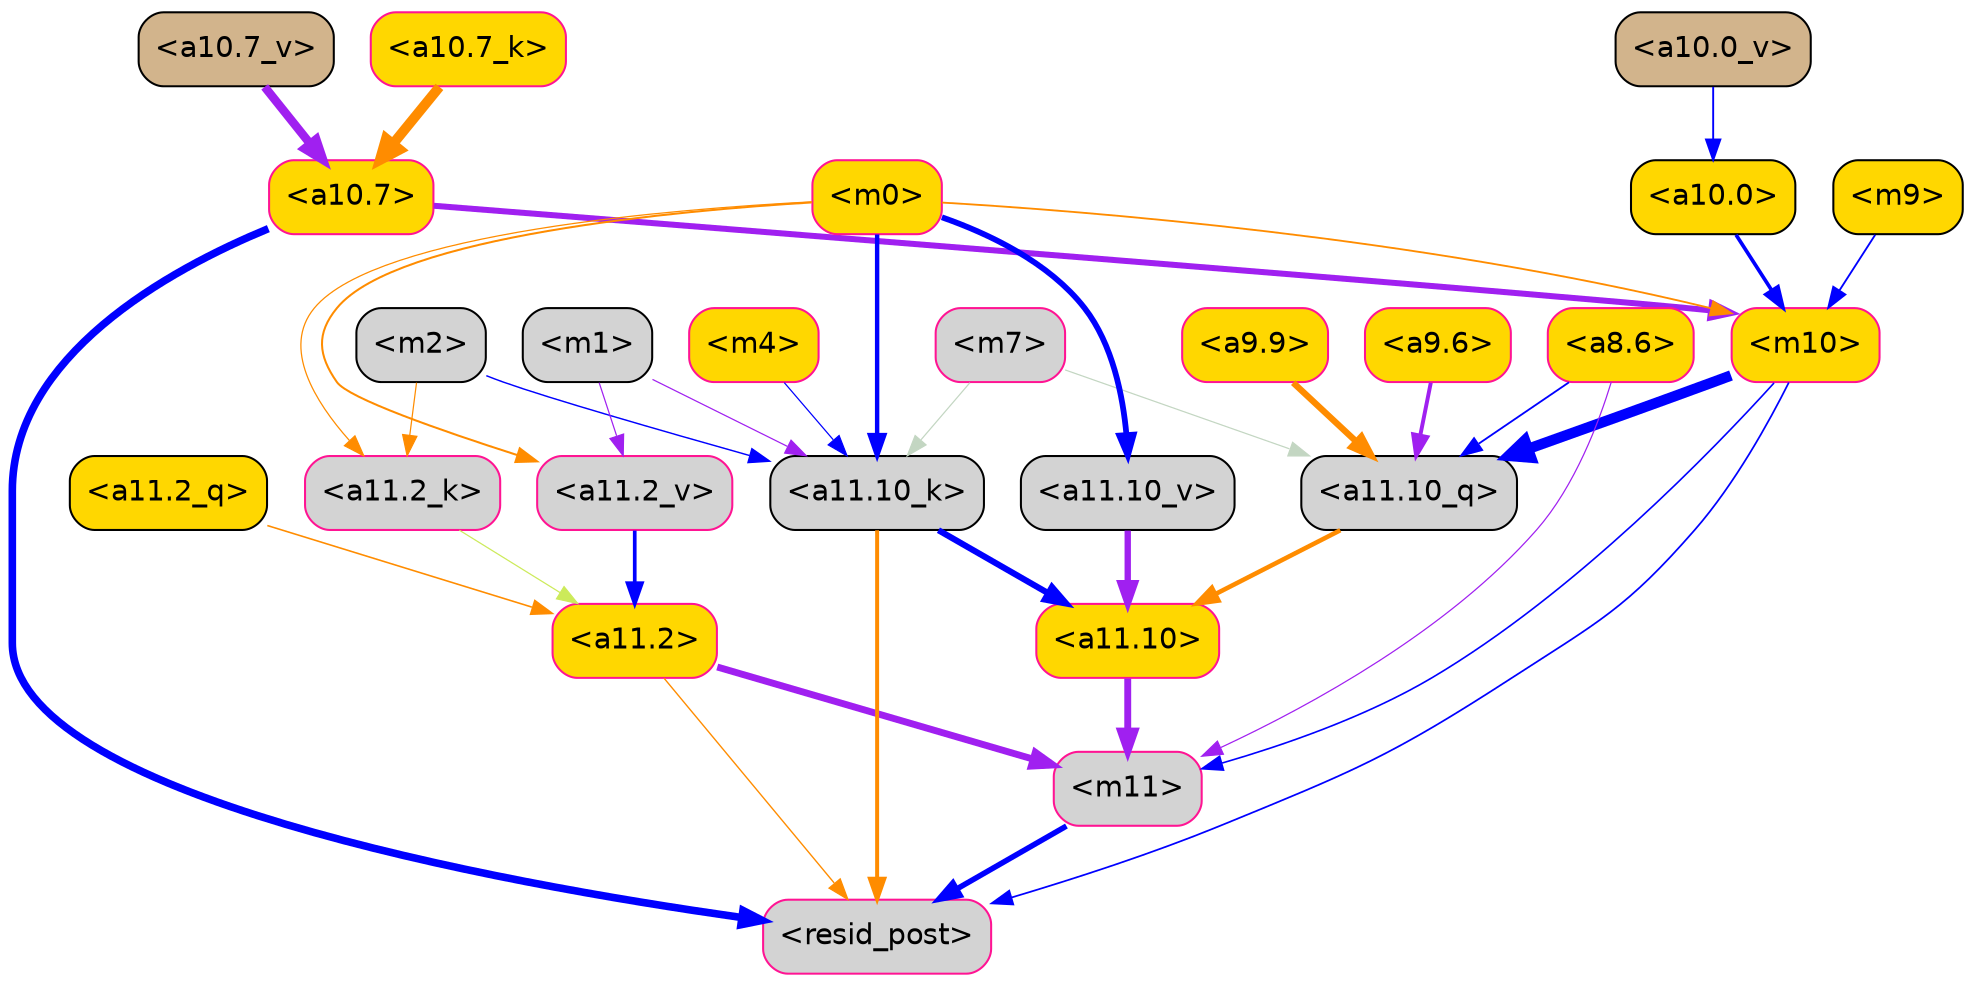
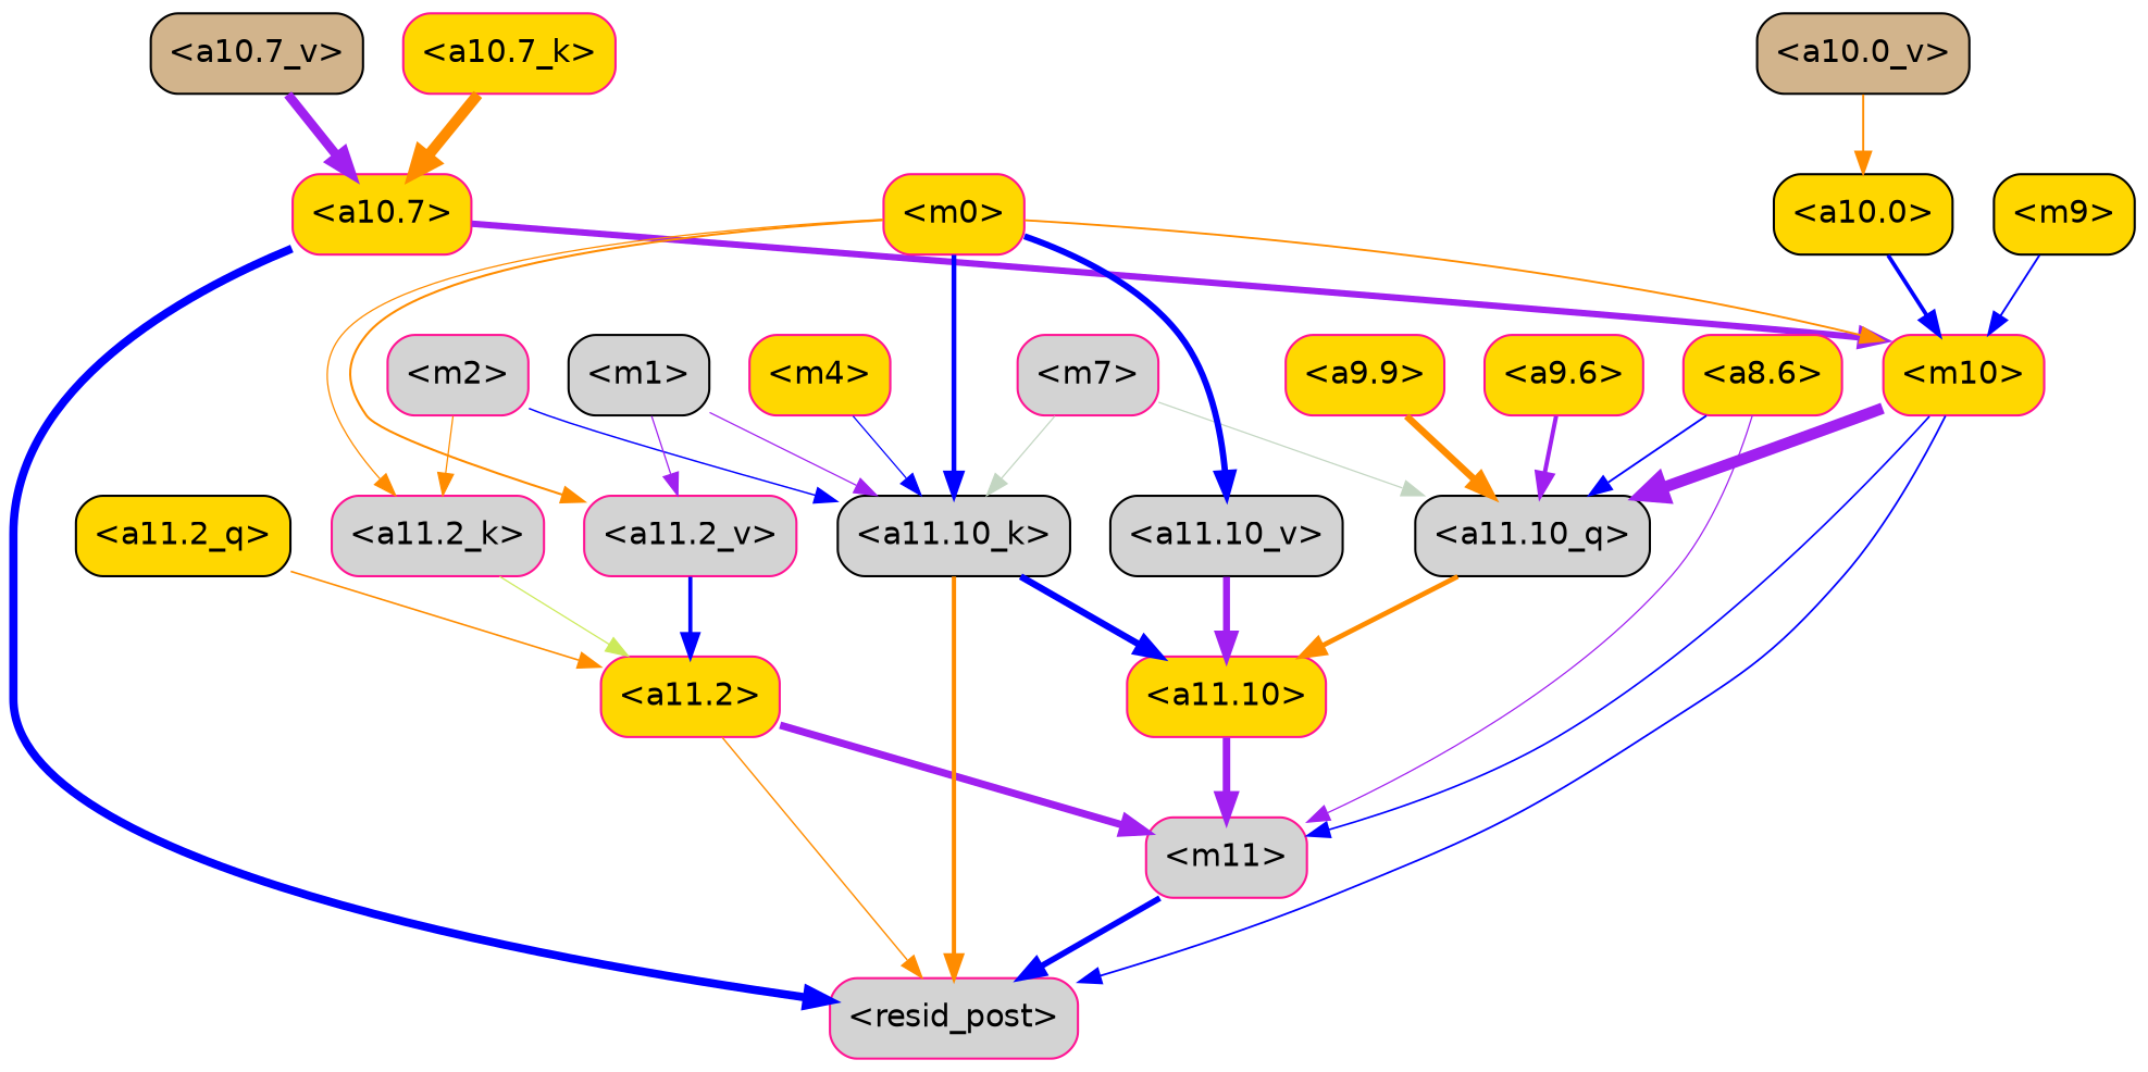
  strict digraph {
    splines=true
    node [color=deeppink fillcolor=gold fontname=Helvetica shape=box style="filled, rounded"]
    edge [color=blue penwidth=0.6 style=solid]
    "<m11>" [fillcolor=lightgrey]
    "<resid_post>" [fillcolor=lightgrey]
    "<a11.10>"
    "<a11.2>"
    "<m10>"
    "<a11.10_q>" [color=black fillcolor=lightgrey]
    "<a10.7>"
    "<a8.6>"
    "<a11.2_q>" [color=black]
    "<a11.10_k>" [color=black fillcolor=lightgrey]
    "<a11.2_k>" [fillcolor=lightgrey]
    "<a11.10_v>" [color=black fillcolor=lightgrey]
    "<a11.2_v>" [fillcolor=lightgrey]
    "<a9.9>"
    "<a9.6>"
    "<m7>" [fillcolor=lightgrey]
    "<m4>"
-   "<m2>" [color=black fillcolor=lightgrey]
+   "<m2>" [fillcolor=lightgrey]
    "<m1>" [color=black fillcolor=lightgrey]
    "<m0>"
    "<a10.0>" [color=black]
    "<m9>" [color=black]
    "<a10.7_k>"
    "<a10.7_v>" [color=black fillcolor=tan]
    "<a10.0_v>" [color=black fillcolor=tan]
    "<m11>" -> "<resid_post>" [penwidth=2.702841281890869 style=bold]
    "<a11.10>" -> "<m11>" [color=purple penwidth=3.3565988540649414]
    "<a11.2>" -> "<m11>" [color=purple penwidth=3.357710838317871]
    "<a11.2>" -> "<resid_post>" [color=darkorange penwidth=0.6756799221038818 style=bold]
    "<m10>" -> "<m11>" [penwidth=0.7995781898498535]
    "<m10>" -> "<resid_post>" [penwidth=0.84842848777771 style=bold]
-   "<m10>" -> "<a11.10_q>" [penwidth=5.131217956542969]
+   "<m10>" -> "<a11.10_q>" [color=purple penwidth=5.131217956542969]
    "<a11.10_q>" -> "<a11.10>" [color=darkorange penwidth=2.230653762817383]
    "<a10.7>" -> "<resid_post>" [penwidth=3.701959013938904]
    "<a10.7>" -> "<m10>" [color=purple penwidth=2.9233598709106445 style=bold]
    "<a8.6>" -> "<m11>" [color=purple style=bold]
    "<a8.6>" -> "<a11.10_q>" [penwidth=0.8920164108276367]
    "<a11.2_q>" -> "<a11.2>" [color=darkorange penwidth=0.7805061340332031]
    "<a11.10_k>" -> "<resid_post>" [color=darkorange penwidth=1.9347846508026123]
    "<a11.10_k>" -> "<a11.10>" [penwidth=3.010073661804199 style=bold]
    "<a11.2_k>" -> "<a11.2>" [color="#ccea5a" style=""]
    "<a11.10_v>" -> "<a11.10>" [color=purple penwidth=3.0961761474609375]
    "<a11.2_v>" -> "<a11.2>" [penwidth=1.7951231002807617 style=bold]
    "<a9.9>" -> "<a11.10_q>" [color=darkorange penwidth=3.086172103881836]
    "<a9.6>" -> "<a11.10_q>" [color=purple penwidth=1.9188203811645508]
    "<m7>" -> "<a11.10_q>" [color="#c3d6c2" style=""]
    "<m7>" -> "<a11.10_k>" [color="#c3d6c2" style=""]
    "<m4>" -> "<a11.10_k>"
    "<m2>" -> "<a11.10_k>" [penwidth=0.7053709030151367]
    "<m2>" -> "<a11.2_k>" [color=darkorange style=bold]
    "<m1>" -> "<a11.10_k>" [color=purple style=bold]
    "<m1>" -> "<a11.2_v>" [color=purple style=bold]
    "<m0>" -> "<m10>" [color=darkorange penwidth=0.9029474258422852 style=bold]
    "<m0>" -> "<a11.10_k>" [penwidth=2.144052505493164]
    "<m0>" -> "<a11.2_k>" [color=darkorange penwidth=0.6134786605834961]
    "<m0>" -> "<a11.10_v>" [penwidth=2.813839912414551]
    "<m0>" -> "<a11.2_v>" [color=darkorange penwidth=0.9900531768798828 style=bold]
    "<a10.0>" -> "<m10>" [penwidth=1.7953290939331055]
    "<m9>" -> "<m10>" [penwidth=0.8976783752441406]
    "<a10.7_k>" -> "<a10.7>" [color=darkorange penwidth=4.86921501159668 style=bold]
    "<a10.7_v>" -> "<a10.7>" [color=purple penwidth=4.189113616943359 style=bold]
-   "<a10.0_v>" -> "<a10.0>" [penwidth=0.9297943115234375 style=bold]
+   "<a10.0_v>" -> "<a10.0>" [color=darkorange penwidth=0.9297943115234375 style=bold]
  }
